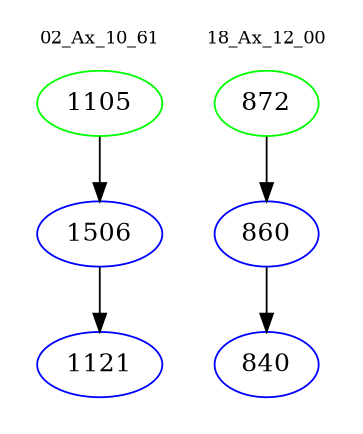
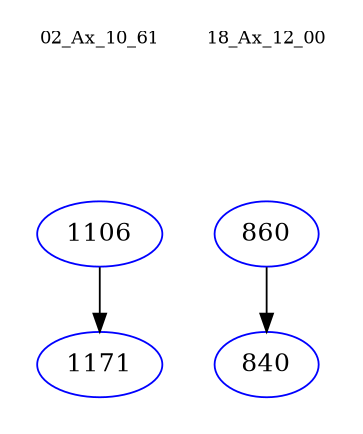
  digraph {
    node [color=blue]
    edge [color=black]
-   n1 [color=green label=1105]
-   n2 [label=1506]
-   n3 [label=1121]
-   n4 [color=green label=872]
+   n2 [label=1106]
+   n3 [label=1171]
    n5 [label=860]
    n6 [label=840]
    subgraph cluster_1 {
      color=white
      fontsize=10
      label="02_Ax_10_61"
-     n1
      n2
      n3
    }
    subgraph cluster_2 {
      color=white
      fontsize=10
      label="18_Ax_12_00"
-     n4
      n5
      n6
    }
-   n1 -> n2
    n2 -> n3
-   n4 -> n5
    n5 -> n6
  }
